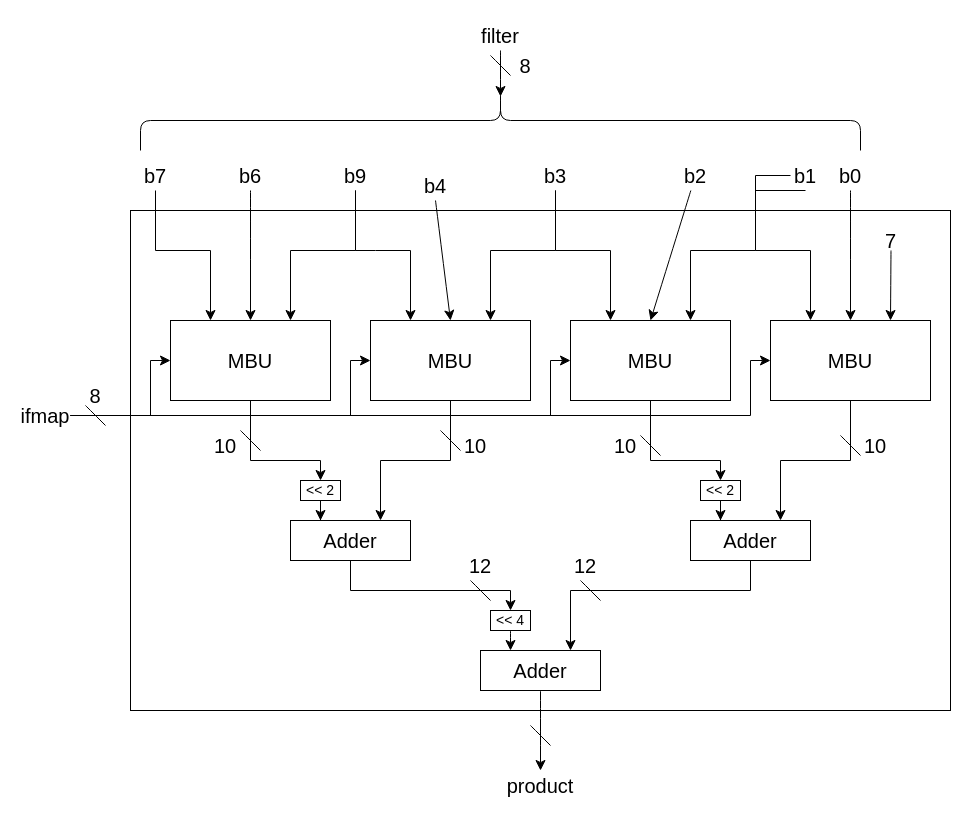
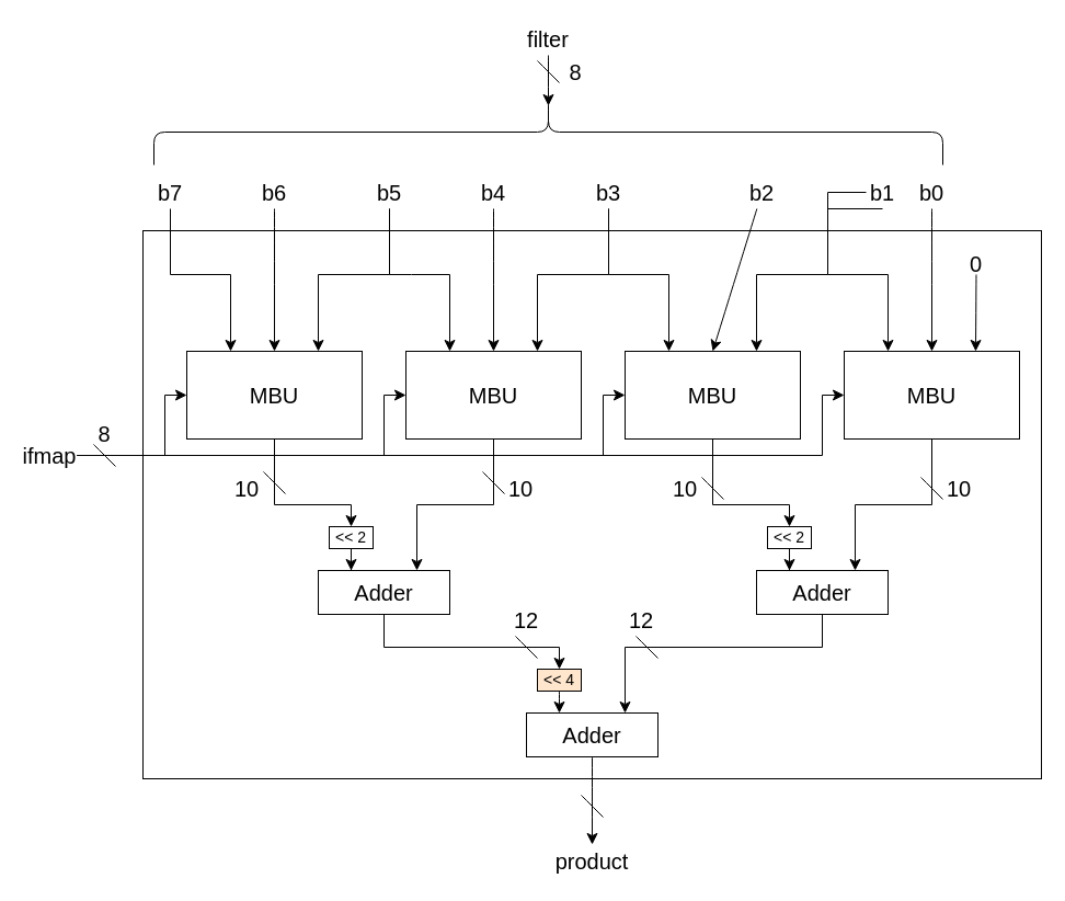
  <mxCell id="0" />
  <mxCell id="1" parent="0" />
  <mxCell id="2" value="" style="group" parent="1" vertex="1" connectable="0"><mxGeometry x="20" y="20" width="930" height="780" as="geometry" /></mxCell>
  <mxCell id="3" value="" style="rounded=0;whiteSpace=wrap;html=1;fontSize=20;" parent="2" vertex="1"><mxGeometry x="110" y="190" width="820" height="500" as="geometry" /></mxCell>
  <mxCell id="4" style="edgeStyle=orthogonalEdgeStyle;rounded=0;orthogonalLoop=1;jettySize=auto;html=1;exitX=0.5;exitY=1;exitDx=0;exitDy=0;entryX=0.5;entryY=0;entryDx=0;entryDy=0;fontSize=20;startSize=8;endSize=8;" parent="2" source="5" target="15" edge="1"><mxGeometry relative="1" as="geometry"><Array as="points"><mxPoint x="230" y="440" /><mxPoint x="300" y="440" /></Array></mxGeometry></mxCell>
  <mxCell id="5" value="MBU" style="rounded=0;whiteSpace=wrap;html=1;fontSize=20;" parent="2" vertex="1"><mxGeometry x="150" y="300" width="160" height="80" as="geometry" /></mxCell>
  <mxCell id="6" style="edgeStyle=orthogonalEdgeStyle;rounded=0;orthogonalLoop=1;jettySize=auto;html=1;exitX=0.5;exitY=1;exitDx=0;exitDy=0;entryX=0.75;entryY=0;entryDx=0;entryDy=0;fontSize=20;startSize=8;endSize=8;" parent="2" source="7" target="13" edge="1"><mxGeometry relative="1" as="geometry" /></mxCell>
  <mxCell id="7" value="MBU" style="rounded=0;whiteSpace=wrap;html=1;fontSize=20;" parent="2" vertex="1"><mxGeometry x="350" y="300" width="160" height="80" as="geometry" /></mxCell>
  <mxCell id="8" style="edgeStyle=orthogonalEdgeStyle;rounded=0;orthogonalLoop=1;jettySize=auto;html=1;entryX=0.5;entryY=0;entryDx=0;entryDy=0;fontSize=20;startSize=8;endSize=8;exitX=0.5;exitY=1;exitDx=0;exitDy=0;" parent="2" source="9" target="19" edge="1"><mxGeometry relative="1" as="geometry"><Array as="points"><mxPoint x="630" y="440" /><mxPoint x="700" y="440" /></Array></mxGeometry></mxCell>
  <mxCell id="9" value="MBU" style="rounded=0;whiteSpace=wrap;html=1;fontSize=20;" parent="2" vertex="1"><mxGeometry x="550" y="300" width="160" height="80" as="geometry" /></mxCell>
  <mxCell id="10" style="edgeStyle=orthogonalEdgeStyle;rounded=0;orthogonalLoop=1;jettySize=auto;html=1;entryX=0.75;entryY=0;entryDx=0;entryDy=0;fontSize=20;startSize=8;endSize=8;" parent="2" source="11" target="17" edge="1"><mxGeometry relative="1" as="geometry" /></mxCell>
  <mxCell id="11" value="MBU" style="rounded=0;whiteSpace=wrap;html=1;fontSize=20;" parent="2" vertex="1"><mxGeometry x="750" y="300" width="160" height="80" as="geometry" /></mxCell>
  <mxCell id="12" style="edgeStyle=orthogonalEdgeStyle;rounded=0;orthogonalLoop=1;jettySize=auto;html=1;exitX=0.5;exitY=1;exitDx=0;exitDy=0;entryX=0.5;entryY=0;entryDx=0;entryDy=0;fontSize=20;startSize=8;endSize=8;" parent="2" source="13" target="23" edge="1"><mxGeometry relative="1" as="geometry"><Array as="points"><mxPoint x="330" y="570" /><mxPoint x="490" y="570" /></Array></mxGeometry></mxCell>
  <mxCell id="13" value="Adder" style="rounded=0;whiteSpace=wrap;html=1;fontSize=20;" parent="2" vertex="1"><mxGeometry x="270" y="500" width="120" height="40" as="geometry" /></mxCell>
  <mxCell id="14" style="edgeStyle=orthogonalEdgeStyle;rounded=0;orthogonalLoop=1;jettySize=auto;html=1;entryX=0.25;entryY=0;entryDx=0;entryDy=0;fontSize=20;startSize=8;endSize=8;" parent="2" source="15" target="13" edge="1"><mxGeometry relative="1" as="geometry" /></mxCell>
  <mxCell id="15" value="&amp;lt;&amp;lt; 2" style="rounded=0;whiteSpace=wrap;html=1;fontSize=14;" parent="2" vertex="1"><mxGeometry x="280" y="460" width="40" height="20" as="geometry" /></mxCell>
  <mxCell id="16" style="edgeStyle=orthogonalEdgeStyle;rounded=0;orthogonalLoop=1;jettySize=auto;html=1;entryX=0.75;entryY=0;entryDx=0;entryDy=0;fontSize=20;startSize=8;endSize=8;exitX=0.5;exitY=1;exitDx=0;exitDy=0;" parent="2" source="17" target="21" edge="1"><mxGeometry relative="1" as="geometry"><Array as="points"><mxPoint x="730" y="570" /><mxPoint x="550" y="570" /></Array></mxGeometry></mxCell>
  <mxCell id="17" value="Adder" style="rounded=0;whiteSpace=wrap;html=1;fontSize=20;" parent="2" vertex="1"><mxGeometry x="670" y="500" width="120" height="40" as="geometry" /></mxCell>
  <mxCell id="18" style="edgeStyle=orthogonalEdgeStyle;rounded=0;orthogonalLoop=1;jettySize=auto;html=1;entryX=0.25;entryY=0;entryDx=0;entryDy=0;fontSize=20;startSize=8;endSize=8;" parent="2" source="19" target="17" edge="1"><mxGeometry relative="1" as="geometry" /></mxCell>
  <mxCell id="19" value="&amp;lt;&amp;lt; 2" style="rounded=0;whiteSpace=wrap;html=1;fontSize=14;" parent="2" vertex="1"><mxGeometry x="680" y="460" width="40" height="20" as="geometry" /></mxCell>
  <mxCell id="20" style="edgeStyle=none;curved=1;rounded=0;orthogonalLoop=1;jettySize=auto;html=1;exitX=0.5;exitY=1;exitDx=0;exitDy=0;fontSize=20;startSize=8;endSize=8;entryX=0.5;entryY=0;entryDx=0;entryDy=0;" parent="2" source="21" target="65" edge="1"><mxGeometry relative="1" as="geometry"><mxPoint x="520" y="750" as="targetPoint" /></mxGeometry></mxCell>
  <mxCell id="21" value="Adder" style="rounded=0;whiteSpace=wrap;html=1;fontSize=20;" parent="2" vertex="1"><mxGeometry x="460" y="630" width="120" height="40" as="geometry" /></mxCell>
  <mxCell id="22" style="edgeStyle=none;curved=1;rounded=0;orthogonalLoop=1;jettySize=auto;html=1;entryX=0.25;entryY=0;entryDx=0;entryDy=0;fontSize=20;startSize=8;endSize=8;" parent="2" source="23" target="21" edge="1"><mxGeometry relative="1" as="geometry" /></mxCell>
- <mxCell id="23" value="&amp;lt;&amp;lt; 4" style="rounded=0;whiteSpace=wrap;html=1;fontSize=14;" parent="2" vertex="1"><mxGeometry x="470" y="590" width="40" height="20" as="geometry" /></mxCell>
+ <mxCell id="23" value="&amp;lt;&amp;lt; 4" style="rounded=0;whiteSpace=wrap;html=1;fontSize=14;fillColor=#ffe6cc;" parent="2" vertex="1"><mxGeometry x="470" y="590" width="40" height="20" as="geometry" /></mxCell>
  <mxCell id="24" style="edgeStyle=orthogonalEdgeStyle;rounded=0;orthogonalLoop=1;jettySize=auto;html=1;exitX=1;exitY=0.5;exitDx=0;exitDy=0;entryX=0;entryY=0.5;entryDx=0;entryDy=0;fontSize=20;startSize=8;endSize=8;" parent="2" source="28" target="5" edge="1"><mxGeometry relative="1" as="geometry"><Array as="points"><mxPoint x="130" y="395" /><mxPoint x="130" y="340" /></Array></mxGeometry></mxCell>
  <mxCell id="25" style="edgeStyle=orthogonalEdgeStyle;rounded=0;orthogonalLoop=1;jettySize=auto;html=1;entryX=0;entryY=0.5;entryDx=0;entryDy=0;fontSize=20;startSize=8;endSize=8;exitX=1;exitY=0.5;exitDx=0;exitDy=0;" parent="2" source="28" target="7" edge="1"><mxGeometry relative="1" as="geometry"><Array as="points"><mxPoint x="330" y="395" /><mxPoint x="330" y="340" /></Array></mxGeometry></mxCell>
  <mxCell id="26" style="edgeStyle=orthogonalEdgeStyle;rounded=0;orthogonalLoop=1;jettySize=auto;html=1;entryX=0;entryY=0.5;entryDx=0;entryDy=0;fontSize=20;startSize=8;endSize=8;exitX=1;exitY=0.5;exitDx=0;exitDy=0;" parent="2" source="28" target="9" edge="1"><mxGeometry relative="1" as="geometry"><Array as="points"><mxPoint x="530" y="395" /><mxPoint x="530" y="340" /></Array></mxGeometry></mxCell>
  <mxCell id="27" style="edgeStyle=orthogonalEdgeStyle;rounded=0;orthogonalLoop=1;jettySize=auto;html=1;entryX=0;entryY=0.5;entryDx=0;entryDy=0;fontSize=20;startSize=8;endSize=8;exitX=1;exitY=0.5;exitDx=0;exitDy=0;" parent="2" source="28" target="11" edge="1"><mxGeometry relative="1" as="geometry"><Array as="points"><mxPoint x="730" y="395" /><mxPoint x="730" y="340" /></Array></mxGeometry></mxCell>
  <mxCell id="28" value="ifmap" style="text;html=1;align=center;verticalAlign=middle;whiteSpace=wrap;rounded=0;fontSize=20;" parent="2" vertex="1"><mxGeometry y="380" width="50" height="30" as="geometry" /></mxCell>
  <mxCell id="29" style="edgeStyle=none;curved=1;rounded=0;orthogonalLoop=1;jettySize=auto;html=1;entryX=0.5;entryY=0;entryDx=0;entryDy=0;fontSize=20;startSize=8;endSize=8;" parent="2" source="30" target="11" edge="1"><mxGeometry relative="1" as="geometry" /></mxCell>
  <mxCell id="30" value="b0" style="text;html=1;align=center;verticalAlign=middle;whiteSpace=wrap;rounded=0;fontSize=20;" parent="2" vertex="1"><mxGeometry x="815" y="140" width="30" height="30" as="geometry" /></mxCell>
  <mxCell id="31" style="edgeStyle=orthogonalEdgeStyle;rounded=0;orthogonalLoop=1;jettySize=auto;html=1;entryX=0.25;entryY=0;entryDx=0;entryDy=0;fontSize=20;startSize=8;endSize=8;" parent="2" source="33" target="11" edge="1"><mxGeometry relative="1" as="geometry"><Array as="points"><mxPoint x="735" y="230" /><mxPoint x="790" y="230" /></Array></mxGeometry></mxCell>
  <mxCell id="32" style="edgeStyle=orthogonalEdgeStyle;rounded=0;orthogonalLoop=1;jettySize=auto;html=1;entryX=0.75;entryY=0;entryDx=0;entryDy=0;fontSize=20;startSize=8;endSize=8;exitX=0.5;exitY=1;exitDx=0;exitDy=0;" parent="2" source="33" target="9" edge="1"><mxGeometry relative="1" as="geometry"><Array as="points"><mxPoint x="735" y="230" /><mxPoint x="670" y="230" /></Array><mxPoint x="682.5" y="250.0" as="targetPoint" /></mxGeometry></mxCell>
  <mxCell id="33" value="b1" style="text;html=1;align=center;verticalAlign=middle;whiteSpace=wrap;rounded=0;fontSize=20;" parent="2" vertex="1"><mxGeometry x="770" y="140" width="30" height="30" as="geometry" /></mxCell>
  <mxCell id="34" style="edgeStyle=none;curved=1;rounded=0;orthogonalLoop=1;jettySize=auto;html=1;exitX=0.5;exitY=1;exitDx=0;exitDy=0;entryX=0.75;entryY=0;entryDx=0;entryDy=0;fontSize=20;startSize=8;endSize=8;" parent="2" source="49" target="11" edge="1"><mxGeometry relative="1" as="geometry"><mxPoint x="870.0" y="270" as="sourcePoint" /></mxGeometry></mxCell>
  <mxCell id="35" value="b2" style="text;html=1;align=center;verticalAlign=middle;whiteSpace=wrap;rounded=0;fontSize=20;" parent="2" vertex="1"><mxGeometry x="660" y="140" width="30" height="30" as="geometry" /></mxCell>
  <mxCell id="36" style="edgeStyle=orthogonalEdgeStyle;rounded=0;orthogonalLoop=1;jettySize=auto;html=1;exitX=0.5;exitY=1;exitDx=0;exitDy=0;entryX=0.25;entryY=0;entryDx=0;entryDy=0;fontSize=20;startSize=8;endSize=8;" parent="2" source="38" target="9" edge="1"><mxGeometry relative="1" as="geometry"><Array as="points"><mxPoint x="535" y="230" /><mxPoint x="590" y="230" /></Array></mxGeometry></mxCell>
  <mxCell id="37" style="edgeStyle=orthogonalEdgeStyle;rounded=0;orthogonalLoop=1;jettySize=auto;html=1;entryX=0.75;entryY=0;entryDx=0;entryDy=0;fontSize=20;startSize=8;endSize=8;exitX=0.5;exitY=1;exitDx=0;exitDy=0;" parent="2" source="38" target="7" edge="1"><mxGeometry relative="1" as="geometry"><Array as="points"><mxPoint x="535" y="230" /><mxPoint x="470" y="230" /></Array><mxPoint x="482.5" y="250.0" as="targetPoint" /></mxGeometry></mxCell>
  <mxCell id="38" value="b3" style="text;html=1;align=center;verticalAlign=middle;whiteSpace=wrap;rounded=0;fontSize=20;" parent="2" vertex="1"><mxGeometry x="520" y="140" width="30" height="30" as="geometry" /></mxCell>
  <mxCell id="39" style="edgeStyle=none;curved=1;rounded=0;orthogonalLoop=1;jettySize=auto;html=1;entryX=0.5;entryY=0;entryDx=0;entryDy=0;fontSize=20;startSize=8;endSize=8;" parent="2" source="35" target="9" edge="1"><mxGeometry relative="1" as="geometry" /></mxCell>
  <mxCell id="40" style="edgeStyle=none;curved=1;rounded=0;orthogonalLoop=1;jettySize=auto;html=1;exitX=0.5;exitY=1;exitDx=0;exitDy=0;entryX=0.5;entryY=0;entryDx=0;entryDy=0;fontSize=20;startSize=8;endSize=8;" parent="2" source="41" target="7" edge="1"><mxGeometry relative="1" as="geometry" /></mxCell>
- <mxCell id="41" value="b4" style="text;html=1;align=center;verticalAlign=middle;whiteSpace=wrap;rounded=0;fontSize=20;" parent="2" vertex="1"><mxGeometry x="400" y="150" width="30" height="30" as="geometry" /></mxCell>
+ <mxCell id="41" value="b4" style="text;html=1;align=center;verticalAlign=middle;whiteSpace=wrap;rounded=0;fontSize=20;" parent="2" vertex="1"><mxGeometry x="415" y="140" width="30" height="30" as="geometry" /></mxCell>
  <mxCell id="42" style="edgeStyle=orthogonalEdgeStyle;rounded=0;orthogonalLoop=1;jettySize=auto;html=1;entryX=0.25;entryY=0;entryDx=0;entryDy=0;fontSize=20;startSize=8;endSize=8;" parent="2" source="44" target="7" edge="1"><mxGeometry relative="1" as="geometry"><Array as="points"><mxPoint x="355" y="230" /><mxPoint x="380" y="230" /></Array></mxGeometry></mxCell>
  <mxCell id="43" style="edgeStyle=orthogonalEdgeStyle;rounded=0;orthogonalLoop=1;jettySize=auto;html=1;exitX=0.5;exitY=1;exitDx=0;exitDy=0;entryX=0.75;entryY=0;entryDx=0;entryDy=0;fontSize=20;startSize=8;endSize=8;" parent="2" source="44" target="5" edge="1"><mxGeometry relative="1" as="geometry"><Array as="points"><mxPoint x="335" y="230" /><mxPoint x="270" y="230" /></Array><mxPoint x="282.5" y="250.0" as="targetPoint" /></mxGeometry></mxCell>
- <mxCell id="44" value="b9" style="text;html=1;align=center;verticalAlign=middle;whiteSpace=wrap;rounded=0;fontSize=20;" parent="2" vertex="1"><mxGeometry x="320" y="140" width="30" height="30" as="geometry" /></mxCell>
+ <mxCell id="44" value="b5" style="text;html=1;align=center;verticalAlign=middle;whiteSpace=wrap;rounded=0;fontSize=20;" parent="2" vertex="1"><mxGeometry x="320" y="140" width="30" height="30" as="geometry" /></mxCell>
  <mxCell id="45" style="edgeStyle=none;curved=1;rounded=0;orthogonalLoop=1;jettySize=auto;html=1;entryX=0.5;entryY=0;entryDx=0;entryDy=0;fontSize=20;startSize=8;endSize=8;" parent="2" source="46" target="5" edge="1"><mxGeometry relative="1" as="geometry" /></mxCell>
  <mxCell id="46" value="b6" style="text;html=1;align=center;verticalAlign=middle;whiteSpace=wrap;rounded=0;fontSize=20;" parent="2" vertex="1"><mxGeometry x="215" y="140" width="30" height="30" as="geometry" /></mxCell>
  <mxCell id="47" style="edgeStyle=orthogonalEdgeStyle;rounded=0;orthogonalLoop=1;jettySize=auto;html=1;entryX=0.25;entryY=0;entryDx=0;entryDy=0;fontSize=20;startSize=8;endSize=8;" parent="2" source="48" target="5" edge="1"><mxGeometry relative="1" as="geometry"><Array as="points"><mxPoint x="135" y="230" /><mxPoint x="190" y="230" /></Array></mxGeometry></mxCell>
  <mxCell id="48" value="b7" style="text;html=1;align=center;verticalAlign=middle;whiteSpace=wrap;rounded=0;fontSize=20;" parent="2" vertex="1"><mxGeometry x="120" y="140" width="30" height="30" as="geometry" /></mxCell>
- <mxCell id="49" value="7" style="text;html=1;align=center;verticalAlign=middle;whiteSpace=wrap;rounded=0;fontSize=20;" parent="2" vertex="1"><mxGeometry x="858" y="210" width="25" height="20" as="geometry" /></mxCell>
+ <mxCell id="49" value="0" style="text;html=1;align=center;verticalAlign=middle;whiteSpace=wrap;rounded=0;fontSize=20;" parent="2" vertex="1"><mxGeometry x="858" y="210" width="25" height="20" as="geometry" /></mxCell>
  <mxCell id="50" value="8" style="text;html=1;align=center;verticalAlign=middle;whiteSpace=wrap;rounded=0;fontSize=20;" parent="2" vertex="1"><mxGeometry x="60" y="360" width="30" height="30" as="geometry" /></mxCell>
  <mxCell id="51" value="10" style="text;html=1;align=center;verticalAlign=middle;whiteSpace=wrap;rounded=0;fontSize=20;" parent="2" vertex="1"><mxGeometry x="190" y="410" width="30" height="30" as="geometry" /></mxCell>
  <mxCell id="52" value="10" style="text;html=1;align=center;verticalAlign=middle;whiteSpace=wrap;rounded=0;fontSize=20;" parent="2" vertex="1"><mxGeometry x="440" y="410" width="30" height="30" as="geometry" /></mxCell>
  <mxCell id="53" value="10" style="text;html=1;align=center;verticalAlign=middle;whiteSpace=wrap;rounded=0;fontSize=20;" parent="2" vertex="1"><mxGeometry x="590" y="410" width="30" height="30" as="geometry" /></mxCell>
  <mxCell id="54" value="10" style="text;html=1;align=center;verticalAlign=middle;whiteSpace=wrap;rounded=0;fontSize=20;" parent="2" vertex="1"><mxGeometry x="840" y="410" width="30" height="30" as="geometry" /></mxCell>
  <mxCell id="55" value="12" style="text;html=1;align=center;verticalAlign=middle;whiteSpace=wrap;rounded=0;fontSize=20;" parent="2" vertex="1"><mxGeometry x="445" y="530" width="30" height="30" as="geometry" /></mxCell>
  <mxCell id="56" value="12" style="text;html=1;align=center;verticalAlign=middle;whiteSpace=wrap;rounded=0;fontSize=20;" parent="2" vertex="1"><mxGeometry x="550" y="530" width="30" height="30" as="geometry" /></mxCell>
  <mxCell id="57" value="" style="endArrow=none;html=1;rounded=0;fontSize=20;startSize=8;endSize=8;curved=1;" parent="2" edge="1"><mxGeometry width="50" height="50" relative="1" as="geometry"><mxPoint x="560" y="560" as="sourcePoint" /><mxPoint x="580" y="580" as="targetPoint" /></mxGeometry></mxCell>
  <mxCell id="58" value="" style="endArrow=none;html=1;rounded=0;fontSize=20;startSize=8;endSize=8;curved=1;" parent="2" edge="1"><mxGeometry width="50" height="50" relative="1" as="geometry"><mxPoint x="450" y="560" as="sourcePoint" /><mxPoint x="470" y="580" as="targetPoint" /></mxGeometry></mxCell>
  <mxCell id="59" value="" style="endArrow=none;html=1;rounded=0;fontSize=20;startSize=8;endSize=8;curved=1;" parent="2" edge="1"><mxGeometry width="50" height="50" relative="1" as="geometry"><mxPoint x="510" y="705" as="sourcePoint" /><mxPoint x="530" y="725" as="targetPoint" /></mxGeometry></mxCell>
  <mxCell id="60" value="" style="endArrow=none;html=1;rounded=0;fontSize=20;startSize=8;endSize=8;curved=1;" parent="2" edge="1"><mxGeometry width="50" height="50" relative="1" as="geometry"><mxPoint x="220" y="410" as="sourcePoint" /><mxPoint x="240" y="430" as="targetPoint" /></mxGeometry></mxCell>
  <mxCell id="61" value="" style="endArrow=none;html=1;rounded=0;fontSize=20;startSize=8;endSize=8;curved=1;" parent="2" edge="1"><mxGeometry width="50" height="50" relative="1" as="geometry"><mxPoint x="420" y="410" as="sourcePoint" /><mxPoint x="440" y="430" as="targetPoint" /></mxGeometry></mxCell>
  <mxCell id="62" value="" style="endArrow=none;html=1;rounded=0;fontSize=20;startSize=8;endSize=8;curved=1;" parent="2" edge="1"><mxGeometry width="50" height="50" relative="1" as="geometry"><mxPoint x="620" y="415" as="sourcePoint" /><mxPoint x="640" y="435" as="targetPoint" /></mxGeometry></mxCell>
  <mxCell id="63" value="" style="endArrow=none;html=1;rounded=0;fontSize=20;startSize=8;endSize=8;curved=1;" parent="2" edge="1"><mxGeometry width="50" height="50" relative="1" as="geometry"><mxPoint x="820" y="415" as="sourcePoint" /><mxPoint x="840" y="435" as="targetPoint" /></mxGeometry></mxCell>
  <mxCell id="64" value="" style="endArrow=none;html=1;rounded=0;fontSize=20;startSize=8;endSize=8;curved=1;" parent="2" edge="1"><mxGeometry width="50" height="50" relative="1" as="geometry"><mxPoint x="65" y="385" as="sourcePoint" /><mxPoint x="85" y="405" as="targetPoint" /></mxGeometry></mxCell>
  <mxCell id="65" value="product" style="text;html=1;align=center;verticalAlign=middle;whiteSpace=wrap;rounded=0;fontSize=20;" parent="2" vertex="1"><mxGeometry x="490" y="750" width="60" height="30" as="geometry" /></mxCell>
  <mxCell id="66" value="filter" style="text;html=1;align=center;verticalAlign=middle;whiteSpace=wrap;rounded=0;fontSize=20;" parent="2" vertex="1"><mxGeometry x="450" width="60" height="30" as="geometry" /></mxCell>
  <mxCell id="67" value="" style="shape=curlyBracket;whiteSpace=wrap;html=1;rounded=1;labelPosition=left;verticalLabelPosition=middle;align=right;verticalAlign=middle;direction=south;size=0.5;fontSize=20;" parent="2" vertex="1"><mxGeometry x="120" y="70" width="720" height="60" as="geometry" /></mxCell>
  <mxCell id="68" style="edgeStyle=none;curved=1;rounded=0;orthogonalLoop=1;jettySize=auto;html=1;entryX=0.1;entryY=0.5;entryDx=0;entryDy=0;entryPerimeter=0;fontSize=20;startSize=8;endSize=8;" parent="2" source="66" target="67" edge="1"><mxGeometry relative="1" as="geometry" /></mxCell>
  <mxCell id="69" value="8" style="text;html=1;align=center;verticalAlign=middle;whiteSpace=wrap;rounded=0;fontSize=20;" parent="2" vertex="1"><mxGeometry x="490" y="30" width="30" height="30" as="geometry" /></mxCell>
  <mxCell id="70" value="" style="endArrow=none;html=1;rounded=0;fontSize=20;startSize=8;endSize=8;curved=1;" parent="2" edge="1"><mxGeometry width="50" height="50" relative="1" as="geometry"><mxPoint x="470" y="35" as="sourcePoint" /><mxPoint x="490" y="55" as="targetPoint" /></mxGeometry></mxCell>
